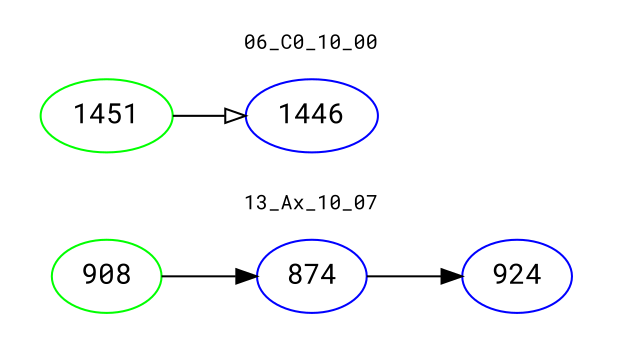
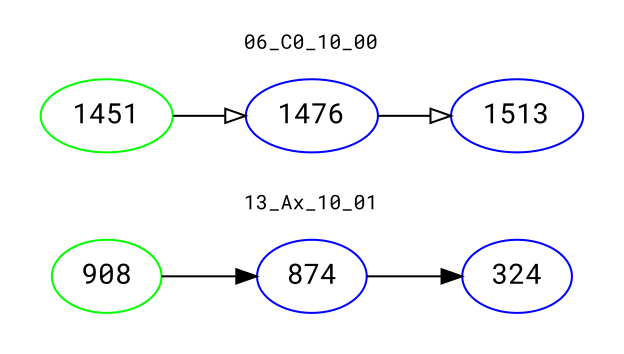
  digraph {
    fontname="Roboto Mono"
    rankdir=LR
    node [color=blue fontname="Roboto Mono"]
    edge [arrowhead=normal color=black fontname="Roboto Mono"]
    n1 [color=green label=908]
    n2 [label=874]
-   n3 [label=924]
+   n3 [label=324]
    n4 [color=green label=1451]
-   n5 [label=1446]
+   n5 [label=1476]
+   n6 [label=1513]
    subgraph cluster_1 {
      color=white
      fontsize=10
-     label="13_Ax_10_07"
+     label="13_Ax_10_01"
      n1
      n2
      n3
    }
    subgraph cluster_2 {
      color=white
      fontsize=10
      label="06_C0_10_00"
      n4
      n5
+     n6
    }
    n1 -> n2
    n2 -> n3
    n4 -> n5 [arrowhead=onormal]
+   n5 -> n6 [arrowhead=onormal]
  }
